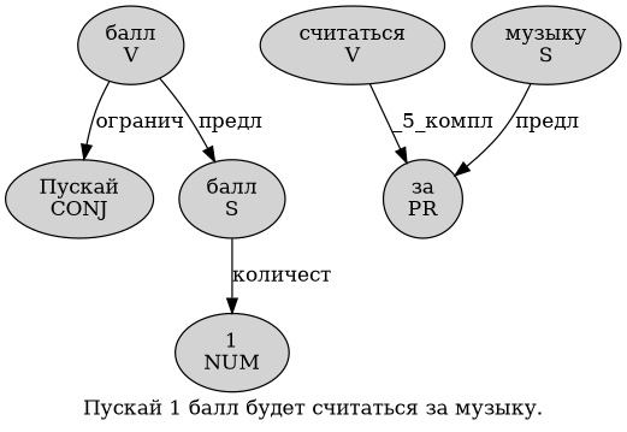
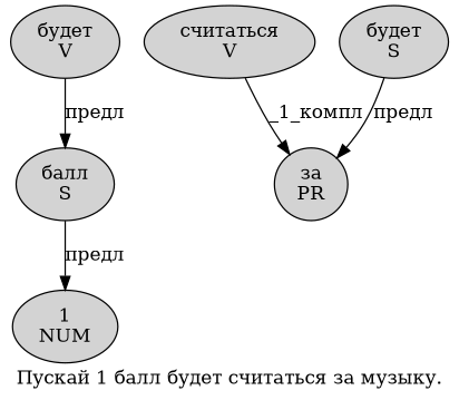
  digraph {
    label="Пускай 1 балл будет считаться за музыку."
    node [fillcolor=lightgray penwidth=1 shape=ellipse style=filled]
-   n1 [label="Пускай\nCONJ"]
    n2 [label="1\nNUM"]
    n3 [label="балл\nS"]
-   n4 [label="балл\nV"]
+   n4 [label="будет\nV"]
    n5 [label="считаться\nV"]
    n6 [label="за\nPR"]
-   n7 [label="музыку\nS"]
-   n3 -> n2 [label="количест"]
-   n4 -> n1 [label="огранич"]
+   n7 [label="будет\nS"]
+   n3 -> n2 [label="предл"]
    n4 -> n3 [label="предл"]
-   n5 -> n6 [label="_5_компл"]
+   n5 -> n6 [label="_1_компл"]
    n7 -> n6 [label="предл"]
  }
